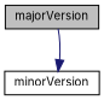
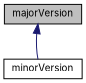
  digraph {
    rankdir=TB
    fontname=Inter
    node [color=black fontname=Inter fontsize=10 shape=record]
    n1 [fillcolor=grey75 fontcolor=black height=0.2 label=majorVersion style=filled width=0.4]
    n2 [height=0.2 label=minorVersion width=0.4]
-   n2 -> n1 [color=midnightblue dir=back fontname=Inter fontsize=10 labelfontname=Helvetica labelfontsize=10 style=solid]
+   n1 -> n2 [color=midnightblue dir=back fontname=Inter fontsize=10 labelfontname=Helvetica labelfontsize=10 style=solid]
  }
